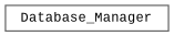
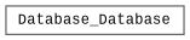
  digraph {
    rankdir=LR
    fontname="Liberation Mono"
-   n1 [color=grey40 fillcolor=white fontname="Liberation Mono" fontsize=10 height=0.2 label=Database_Manager shape=box style=filled width=0.4]
+   n1 [color=grey40 fillcolor=white fontname="Liberation Mono" fontsize=10 height=0.2 label=Database_Database shape=box style=filled width=0.4]
  }
